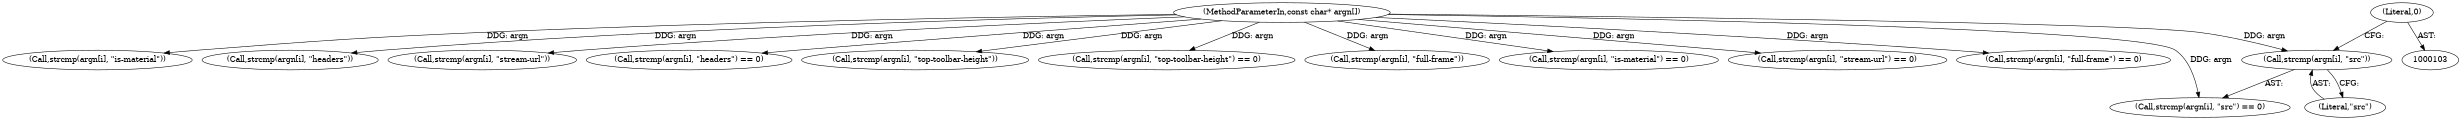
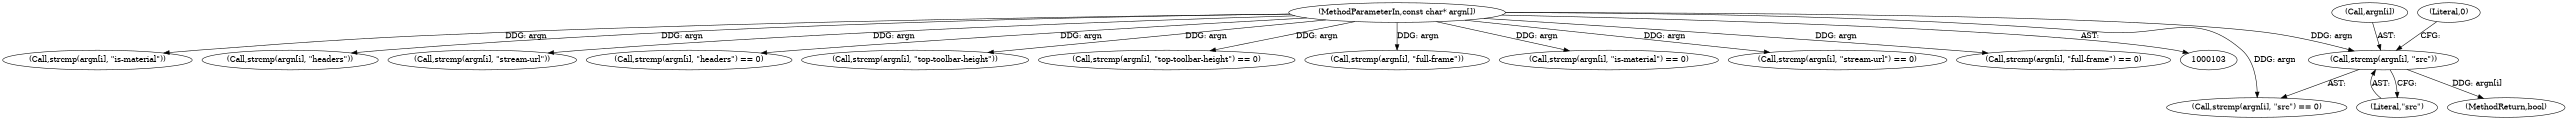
  digraph {
    n1 [label="(Call,strcmp(argn[i], \"src\"))"]
    n2 [label="(Literal,\"src\")"]
    n3 [label="(Call,strcmp(argn[i], \"src\") == 0)"]
+   n4 [label="(MethodReturn,bool)"]
    n5 [label="(MethodParameterIn,const char* argn[])"]
    n6 [label="(Call,strcmp(argn[i], \"is-material\"))"]
    n7 [label="(Call,strcmp(argn[i], \"headers\"))"]
    n8 [label="(Call,strcmp(argn[i], \"stream-url\"))"]
    n9 [label="(Call,strcmp(argn[i], \"headers\") == 0)"]
    n10 [label="(Call,strcmp(argn[i], \"top-toolbar-height\"))"]
    n11 [label="(Call,strcmp(argn[i], \"top-toolbar-height\") == 0)"]
    n12 [label="(Call,strcmp(argn[i], \"full-frame\"))"]
    n13 [label="(Call,strcmp(argn[i], \"is-material\") == 0)"]
    n14 [label="(Call,strcmp(argn[i], \"stream-url\") == 0)"]
    n15 [label="(Call,strcmp(argn[i], \"full-frame\") == 0)"]
    1000103
+   n17 [label="(Call,argn[i])"]
    n18 [label="(Literal,0)"]
    n1 -> n2 [label="CFG: "]
    n1 -> n3 [label="AST: "]
+   n1 -> n4 [label="DDG: argn[i]"]
    n2 -> n1 [label="AST: "]
    n5 -> n1 [label="DDG: argn"]
    n5 -> n3 [label="DDG: argn"]
    n5 -> n6 [label="DDG: argn"]
    n5 -> n7 [label="DDG: argn"]
    n5 -> n8 [label="DDG: argn"]
    n5 -> n9 [label="DDG: argn"]
    n5 -> n10 [label="DDG: argn"]
    n5 -> n11 [label="DDG: argn"]
    n5 -> n12 [label="DDG: argn"]
    n5 -> n13 [label="DDG: argn"]
    n5 -> n14 [label="DDG: argn"]
    n5 -> n15 [label="DDG: argn"]
-   n18 -> 1000103 [label="AST: "]
+   n5 -> 1000103 [label="AST: "]
+   n17 -> n1 [label="AST: "]
    n18 -> n1 [label="CFG: "]
  }
